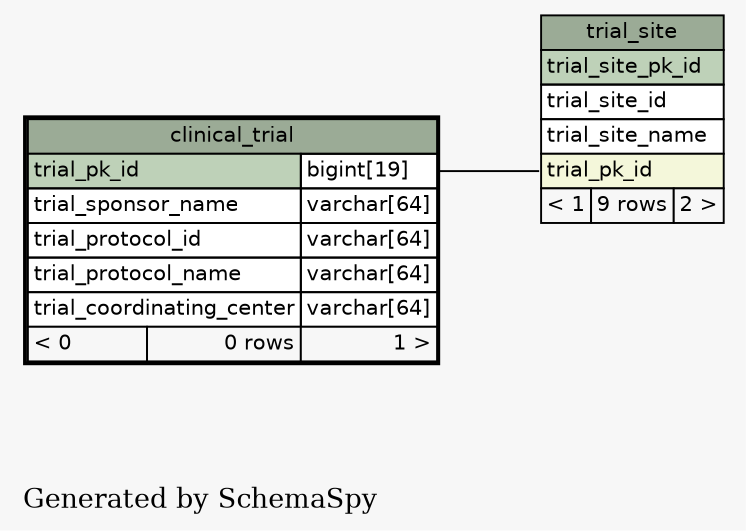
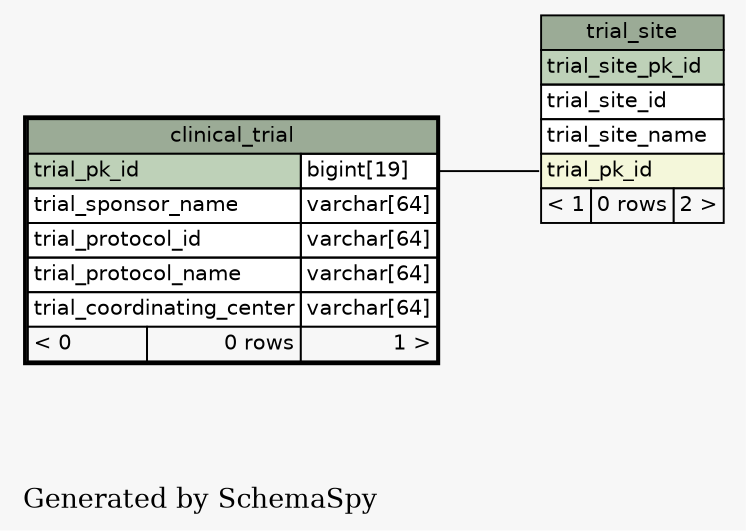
  digraph {
    bgcolor="#f7f7f7"
    label="\nGenerated by SchemaSpy"
    labeljust=l
    rankdir=RL
    node [fontname=Helvetica fontsize=11 shape=plaintext]
-   n1 [label=<     <TABLE BORDER="0" CELLBORDER="1" CELLSPACING="0" BGCOLOR="#ffffff">       <TR><TD PORT="trial_site.heading" COLSPAN="3" BGCOLOR="#9bab96" ALIGN="CENTER">trial_site</TD></TR>       <TR><TD PORT="trial_site_pk_id" COLSPAN="3" BGCOLOR="#bed1b8" ALIGN="LEFT">trial_site_pk_id</TD></TR>       <TR><TD PORT="trial_site_id" COLSPAN="3" ALIGN="LEFT">trial_site_id</TD></TR>       <TR><TD PORT="trial_site_name" COLSPAN="3" ALIGN="LEFT">trial_site_name</TD></TR>       <TR><TD PORT="trial_pk_id" COLSPAN="3" BGCOLOR="#f4f7da" ALIGN="LEFT">trial_pk_id</TD></TR>       <TR><TD ALIGN="LEFT" BGCOLOR="#f7f7f7">&lt; 1</TD><TD ALIGN="RIGHT" BGCOLOR="#f7f7f7">9 rows</TD><TD ALIGN="RIGHT" BGCOLOR="#f7f7f7">2 &gt;</TD></TR>     </TABLE>>]
+   n1 [label=<     <TABLE BORDER="0" CELLBORDER="1" CELLSPACING="0" BGCOLOR="#ffffff">       <TR><TD PORT="trial_site.heading" COLSPAN="3" BGCOLOR="#9bab96" ALIGN="CENTER">trial_site</TD></TR>       <TR><TD PORT="trial_site_pk_id" COLSPAN="3" BGCOLOR="#bed1b8" ALIGN="LEFT">trial_site_pk_id</TD></TR>       <TR><TD PORT="trial_site_id" COLSPAN="3" ALIGN="LEFT">trial_site_id</TD></TR>       <TR><TD PORT="trial_site_name" COLSPAN="3" ALIGN="LEFT">trial_site_name</TD></TR>       <TR><TD PORT="trial_pk_id" COLSPAN="3" BGCOLOR="#f4f7da" ALIGN="LEFT">trial_pk_id</TD></TR>       <TR><TD ALIGN="LEFT" BGCOLOR="#f7f7f7">&lt; 1</TD><TD ALIGN="RIGHT" BGCOLOR="#f7f7f7">0 rows</TD><TD ALIGN="RIGHT" BGCOLOR="#f7f7f7">2 &gt;</TD></TR>     </TABLE>>]
    n2 [label=<     <TABLE BORDER="2" CELLBORDER="1" CELLSPACING="0" BGCOLOR="#ffffff">       <TR><TD PORT="clinical_trial.heading" COLSPAN="3" BGCOLOR="#9bab96" ALIGN="CENTER">clinical_trial</TD></TR>       <TR><TD PORT="trial_pk_id" COLSPAN="2" BGCOLOR="#bed1b8" ALIGN="LEFT">trial_pk_id</TD><TD PORT="trial_pk_id.type" ALIGN="LEFT">bigint[19]</TD></TR>       <TR><TD PORT="trial_sponsor_name" COLSPAN="2" ALIGN="LEFT">trial_sponsor_name</TD><TD PORT="trial_sponsor_name.type" ALIGN="LEFT">varchar[64]</TD></TR>       <TR><TD PORT="trial_protocol_id" COLSPAN="2" ALIGN="LEFT">trial_protocol_id</TD><TD PORT="trial_protocol_id.type" ALIGN="LEFT">varchar[64]</TD></TR>       <TR><TD PORT="trial_protocol_name" COLSPAN="2" ALIGN="LEFT">trial_protocol_name</TD><TD PORT="trial_protocol_name.type" ALIGN="LEFT">varchar[64]</TD></TR>       <TR><TD PORT="trial_coordinating_center" COLSPAN="2" ALIGN="LEFT">trial_coordinating_center</TD><TD PORT="trial_coordinating_center.type" ALIGN="LEFT">varchar[64]</TD></TR>       <TR><TD ALIGN="LEFT" BGCOLOR="#f7f7f7">&lt; 0</TD><TD ALIGN="RIGHT" BGCOLOR="#f7f7f7">0 rows</TD><TD ALIGN="RIGHT" BGCOLOR="#f7f7f7">1 &gt;</TD></TR>     </TABLE>>]
    n1 -> n2 [arrowhead=none arrowsize=0.8 arrowtail=crowodot headport="trial_pk_id.type:e" tailport="trial_pk_id:w"]
  }
